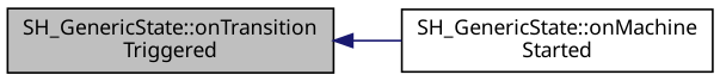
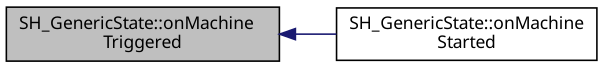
  digraph {
    rankdir=LR
    node [color=black fontname=Verdana fontsize=11 shape=record]
-   n1 [fillcolor=grey75 fontcolor=black height=0.2 label="SH_GenericState::onTransition\lTriggered" style=filled width=0.4]
+   n1 [fillcolor=grey75 fontcolor=black height=0.2 label="SH_GenericState::onMachine\lTriggered" style=filled width=0.4]
    n2 [height=0.2 label="SH_GenericState::onMachine\lStarted" width=0.4]
    n1 -> n2 [color=midnightblue dir=back fontname=Verdana fontsize=11 labelfontname=Verdana labelfontsize=11 style=solid]
  }
